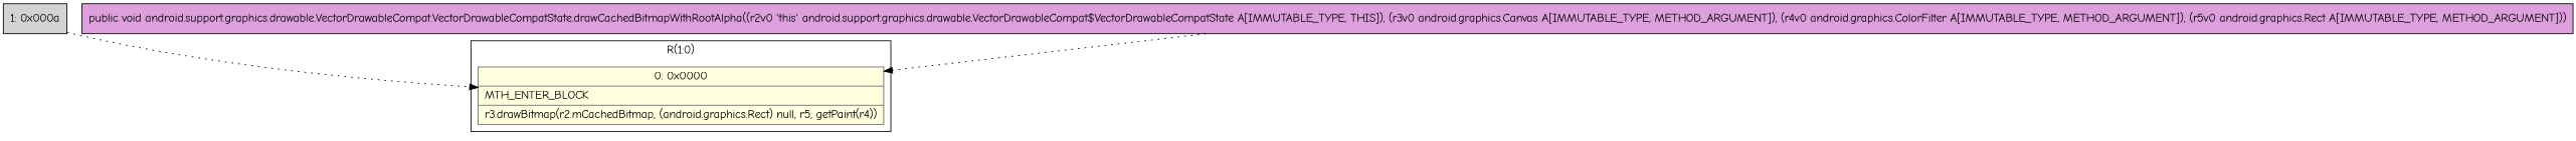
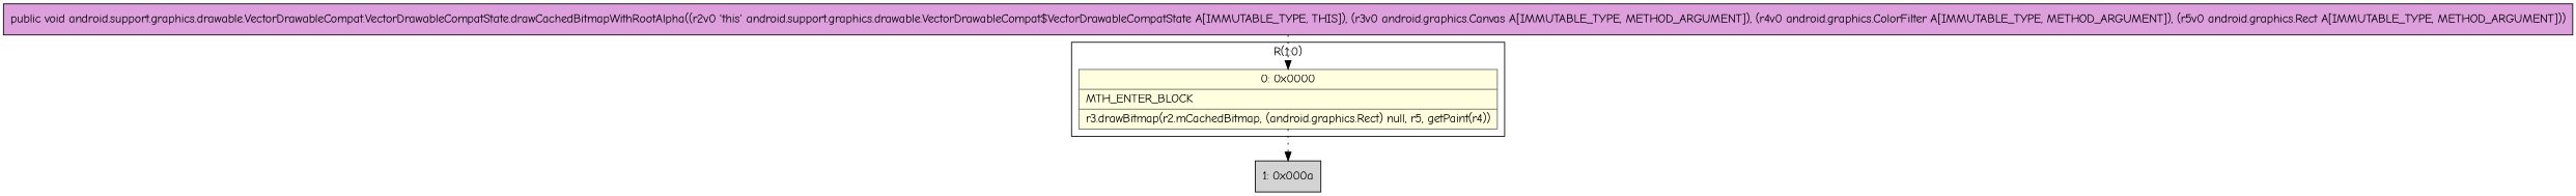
  digraph {
    fontname="Comic Neue"
    node [color=black shape=record style=filled fontname="Comic Neue"]
    edge [style=dotted fontname="Comic Neue"]
    n1 [color=gray40 label="{0\:\ 0x0000|MTH_ENTER_BLOCK\l|r3.drawBitmap(r2.mCachedBitmap, (android.graphics.Rect) null, r5, getPaint(r4))\l}" fillcolor=lightyellow]
    n2 [label="{1\:\ 0x000a}" fillcolor=lightgrey]
    n3 [label="{public void android.support.graphics.drawable.VectorDrawableCompat.VectorDrawableCompatState.drawCachedBitmapWithRootAlpha((r2v0 'this' android.support.graphics.drawable.VectorDrawableCompat$VectorDrawableCompatState A[IMMUTABLE_TYPE, THIS]), (r3v0 android.graphics.Canvas A[IMMUTABLE_TYPE, METHOD_ARGUMENT]), (r4v0 android.graphics.ColorFilter A[IMMUTABLE_TYPE, METHOD_ARGUMENT]), (r5v0 android.graphics.Rect A[IMMUTABLE_TYPE, METHOD_ARGUMENT])) }" fillcolor=plum]
    subgraph cluster_1 {
      label="R(1:0)"
      n1
    }
-   n2 -> n1
+   n1 -> n2
    n3 -> n1
  }
